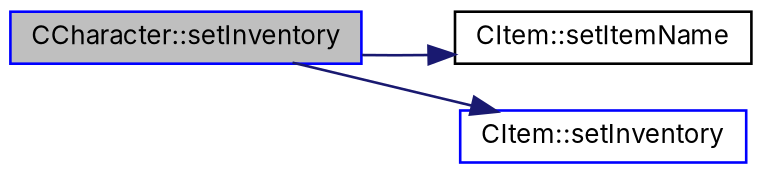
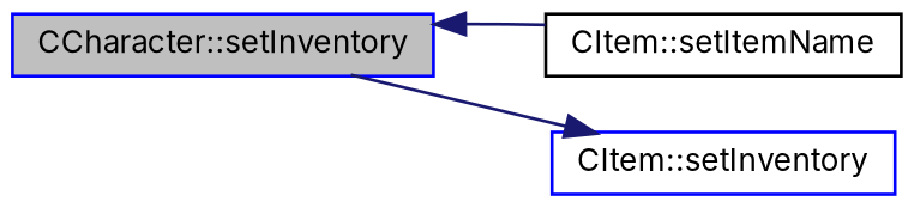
  digraph {
    fontname=Inter
    rankdir=LR
    node [color=blue fontname=Inter fontsize=10 shape=record]
    edge [color=midnightblue fontname=Inter fontsize=10 labelfontname=Helvetica labelfontsize=10 style=solid]
    n1 [fillcolor=grey75 fontcolor=black height=0.2 label="CCharacter::setInventory" style=filled width=0.4]
    n2 [color=black height=0.2 label="CItem::setItemName" width=0.4]
    n3 [height=0.2 label="CItem::setInventory" width=0.4]
-   n1 -> n2
+   n2 -> n1
    n1 -> n3
  }
